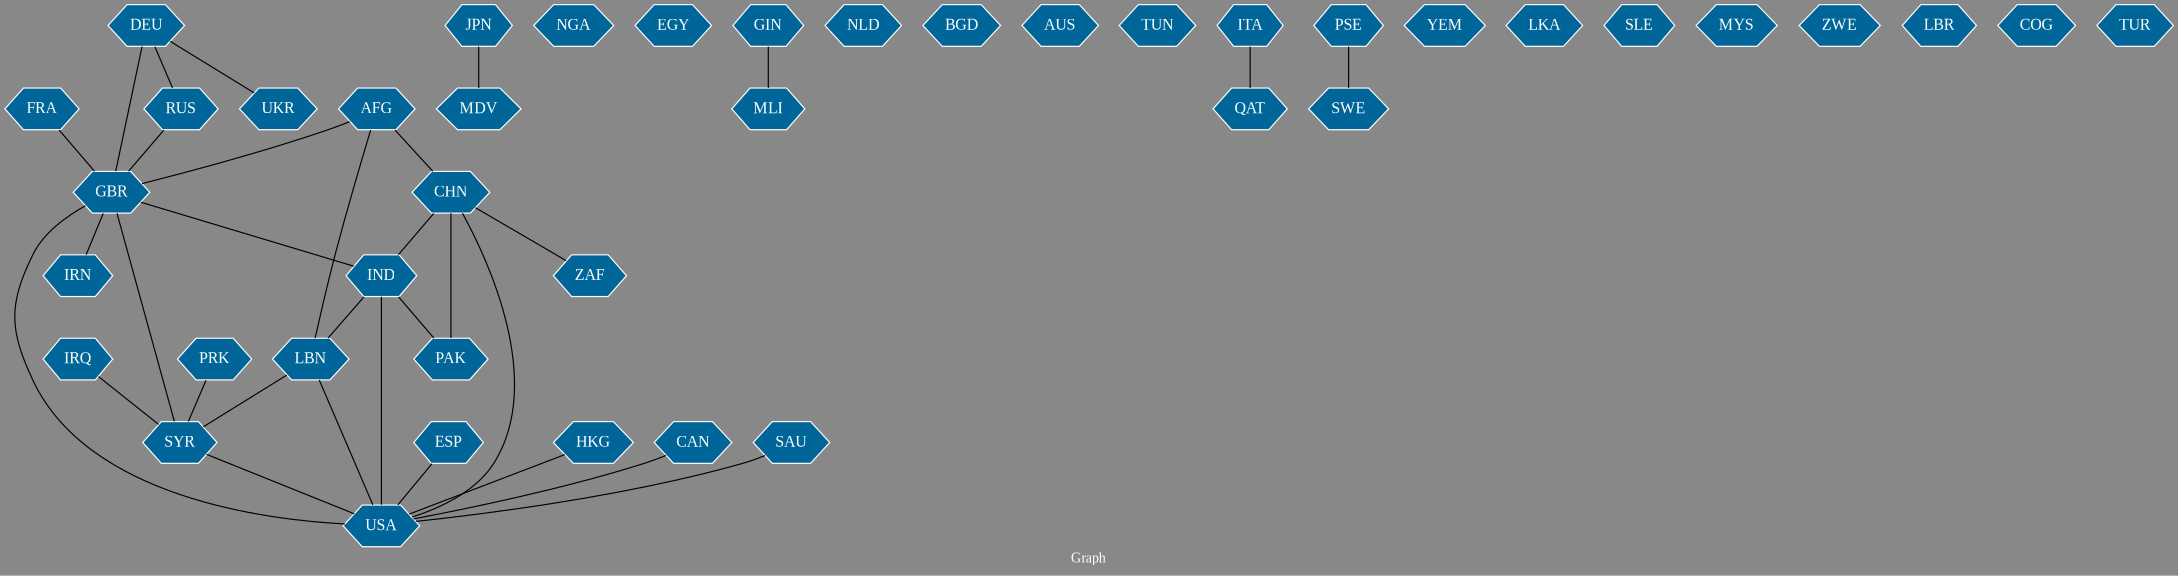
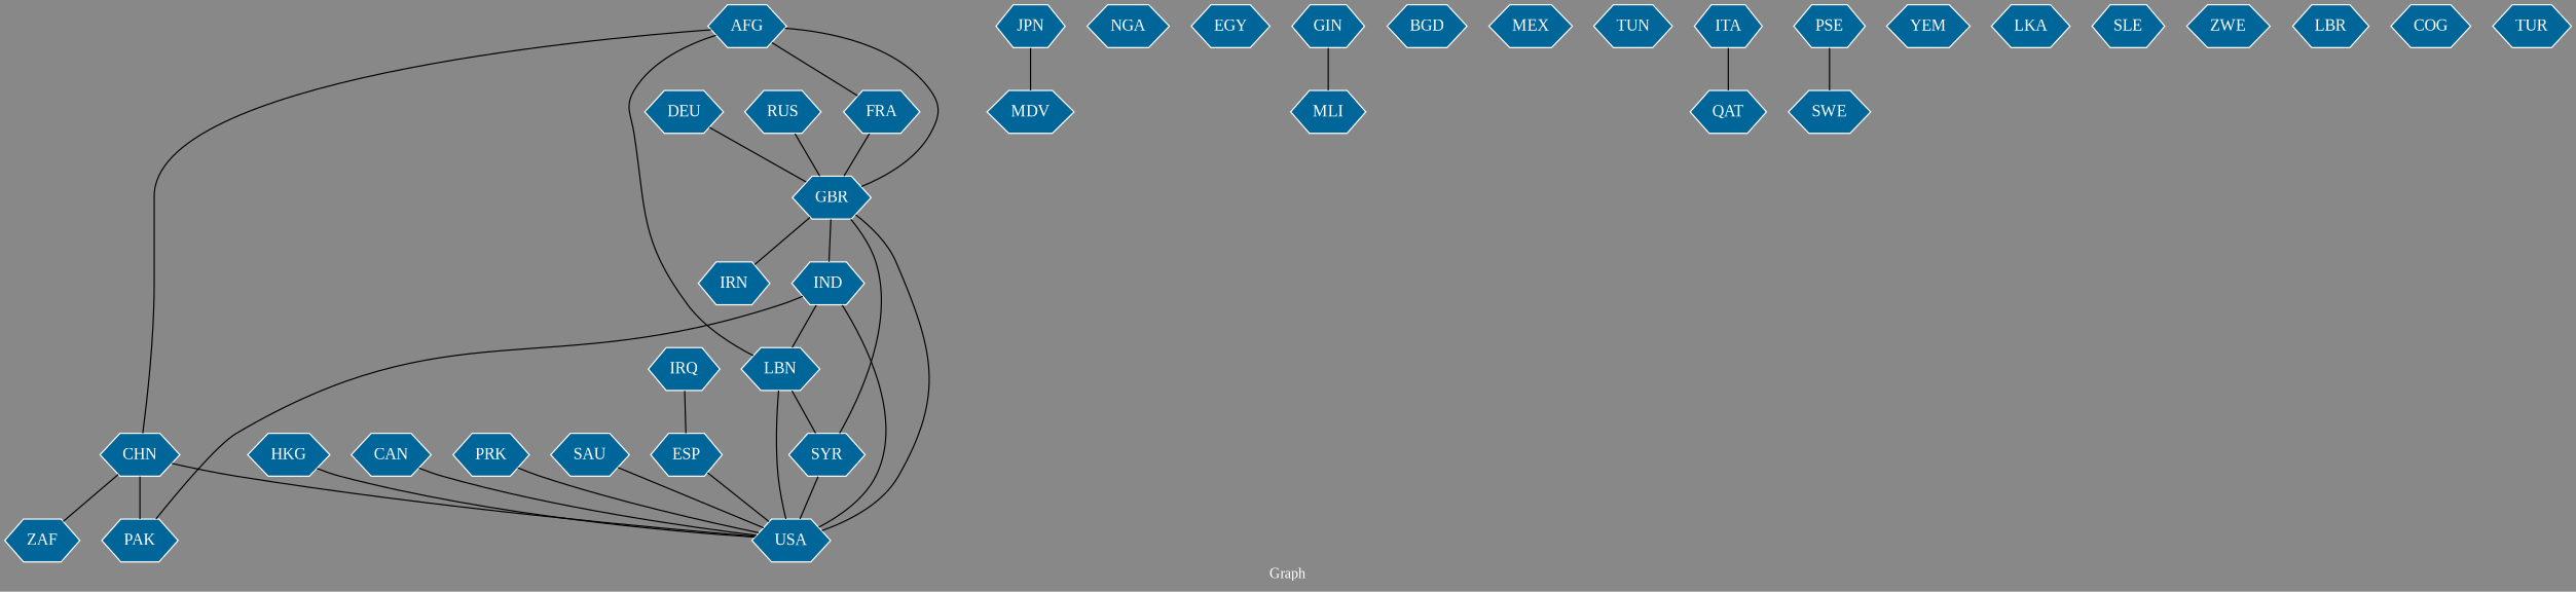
  graph {
    bgcolor="#888888"
    fontcolor=white
    fontname="Liberation Serif"
    fontsize=12
    label="Graph"
    node [color=white fillcolor="#006699" fontcolor=white fontname="Liberation Serif" shape=hexagon style=filled]
    edge [arrowhead=open color=black fontcolor=white fontname="Liberation Serif" fontsize=12 weight=1]
    n1 [label=FRA]
    n2 [label=GBR]
    n3 [label=IND]
    n4 [label=USA]
    n5 [label=SYR]
    n6 [label=IRN]
    n7 [label=PAK]
    n8 [label=LBN]
    n9 [label=DEU]
    n10 [label=RUS]
-   n11 [label=UKR]
    n12 [label=ESP]
    n13 [label=JPN]
    n14 [label=MDV]
    n15 [label=CHN]
    n16 [label=ZAF]
    n17 [label=HKG]
    n18 [label=IRQ]
    n19 [label=CAN]
    n20 [label=NGA]
    n21 [label=EGY]
    n22 [label=MLI]
-   n23 [label=NLD]
    n24 [label=PRK]
    n25 [label=BGD]
-   n27 [label=AUS]
+   n26 [label=MEX]
    n28 [label=TUN]
    n29 [label=ITA]
    n30 [label=QAT]
    n31 [label=PSE]
    n32 [label=SWE]
    n33 [label=YEM]
    n34 [label=AFG]
    n35 [label=SAU]
    n36 [label=LKA]
    n37 [label=SLE]
-   n38 [label=MYS]
    n39 [label=ZWE]
    n40 [label=LBR]
    n41 [label=COG]
    n42 [label=GIN]
    n43 [label=TUR]
    n1 -- n2 [weight=3]
    n2 -- n3 [weight=3]
    n2 -- n4 [weight=3]
    n2 -- n5
    n2 -- n6
    n3 -- n4 [weight=6]
    n3 -- n7
    n3 -- n8
    n5 -- n4 [weight=3]
    n8 -- n4
    n8 -- n5
    n9 -- n2 [weight=2]
-   n9 -- n10
-   n9 -- n11
    n10 -- n2 [weight=2]
    n12 -- n4
    n13 -- n14
-   n15 -- n3
    n15 -- n4 [weight=3]
    n15 -- n7 [weight=5]
    n15 -- n16
    n17 -- n4
-   n18 -- n5 [weight=4]
+   n18 -- n12 [weight=4]
    n19 -- n4 [weight=4]
-   n24 -- n5
+   n24 -- n4
    n29 -- n30
    n31 -- n32
+   n34 -- n1
    n34 -- n2
    n34 -- n8
    n34 -- n15
    n35 -- n4
    n42 -- n22
  }
